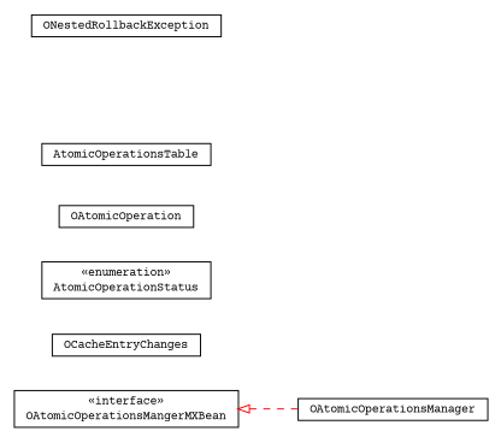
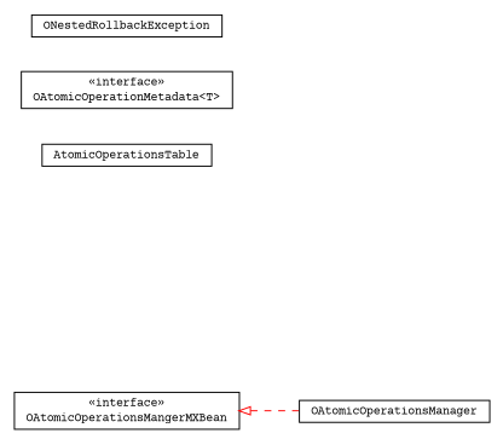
  digraph {
    nodesep=0.25
    ranksep=0.5
    rankdir=LR
    fontname="Courier Prime"
    node [fontcolor=black fontname="Courier Prime" fontsize=10.0 shape=plaintext]
    n1 [label=<<table title="com.orientechnologies.orient.core.storage.impl.local.paginated.atomicoperations.OAtomicOperationsManager" border="0" cellborder="1" cellspacing="0" cellpadding="2" port="p" href="./OAtomicOperationsManager.html"> 		<tr><td><table border="0" cellspacing="0" cellpadding="1"> <tr><td align="center" balign="center"> OAtomicOperationsManager </td></tr> 		</table></td></tr> 		</table>>]
-   n2 [label=<<table title="com.orientechnologies.orient.core.storage.impl.local.paginated.atomicoperations.OCacheEntryChanges" border="0" cellborder="1" cellspacing="0" cellpadding="2" port="p" href="./OCacheEntryChanges.html"> 		<tr><td><table border="0" cellspacing="0" cellpadding="1"> <tr><td align="center" balign="center"> OCacheEntryChanges </td></tr> 		</table></td></tr> 		</table>>]
-   n3 [label=<<table title="com.orientechnologies.orient.core.storage.impl.local.paginated.atomicoperations.AtomicOperationStatus" border="0" cellborder="1" cellspacing="0" cellpadding="2" port="p" href="./AtomicOperationStatus.html"> 		<tr><td><table border="0" cellspacing="0" cellpadding="1"> <tr><td align="center" balign="center"> &#171;enumeration&#187; </td></tr> <tr><td align="center" balign="center"> AtomicOperationStatus </td></tr> 		</table></td></tr> 		</table>>]
    n4 [label=<<table title="com.orientechnologies.orient.core.storage.impl.local.paginated.atomicoperations.OAtomicOperationsMangerMXBean" border="0" cellborder="1" cellspacing="0" cellpadding="2" port="p" href="./OAtomicOperationsMangerMXBean.html"> 		<tr><td><table border="0" cellspacing="0" cellpadding="1"> <tr><td align="center" balign="center"> &#171;interface&#187; </td></tr> <tr><td align="center" balign="center"> OAtomicOperationsMangerMXBean </td></tr> 		</table></td></tr> 		</table>>]
-   n5 [label=<<table title="com.orientechnologies.orient.core.storage.impl.local.paginated.atomicoperations.OAtomicOperation" border="0" cellborder="1" cellspacing="0" cellpadding="2" port="p" href="./OAtomicOperation.html"> 		<tr><td><table border="0" cellspacing="0" cellpadding="1"> <tr><td align="center" balign="center"> OAtomicOperation </td></tr> 		</table></td></tr> 		</table>>]
    n6 [label=<<table title="com.orientechnologies.orient.core.storage.impl.local.paginated.atomicoperations.AtomicOperationsTable" border="0" cellborder="1" cellspacing="0" cellpadding="2" port="p" href="./AtomicOperationsTable.html"> 		<tr><td><table border="0" cellspacing="0" cellpadding="1"> <tr><td align="center" balign="center"> AtomicOperationsTable </td></tr> 		</table></td></tr> 		</table>>]
+   n7 [label=<<table title="com.orientechnologies.orient.core.storage.impl.local.paginated.atomicoperations.OAtomicOperationMetadata" border="0" cellborder="1" cellspacing="0" cellpadding="2" port="p" href="./OAtomicOperationMetadata.html"> 		<tr><td><table border="0" cellspacing="0" cellpadding="1"> <tr><td align="center" balign="center"> &#171;interface&#187; </td></tr> <tr><td align="center" balign="center"> OAtomicOperationMetadata&lt;T&gt; </td></tr> 		</table></td></tr> 		</table>>]
    n8 [label=<<table title="com.orientechnologies.orient.core.storage.impl.local.paginated.atomicoperations.ONestedRollbackException" border="0" cellborder="1" cellspacing="0" cellpadding="2" port="p" href="./ONestedRollbackException.html"> 		<tr><td><table border="0" cellspacing="0" cellpadding="1"> <tr><td align="center" balign="center"> ONestedRollbackException </td></tr> 		</table></td></tr> 		</table>>]
    n4 -> n1 [arrowtail=empty dir=back fontname="Courier Prime" fontsize=10 headport=p labelfontname=Helvetica labelfontsize=10 style=dashed tailport=p color=red]
  }
